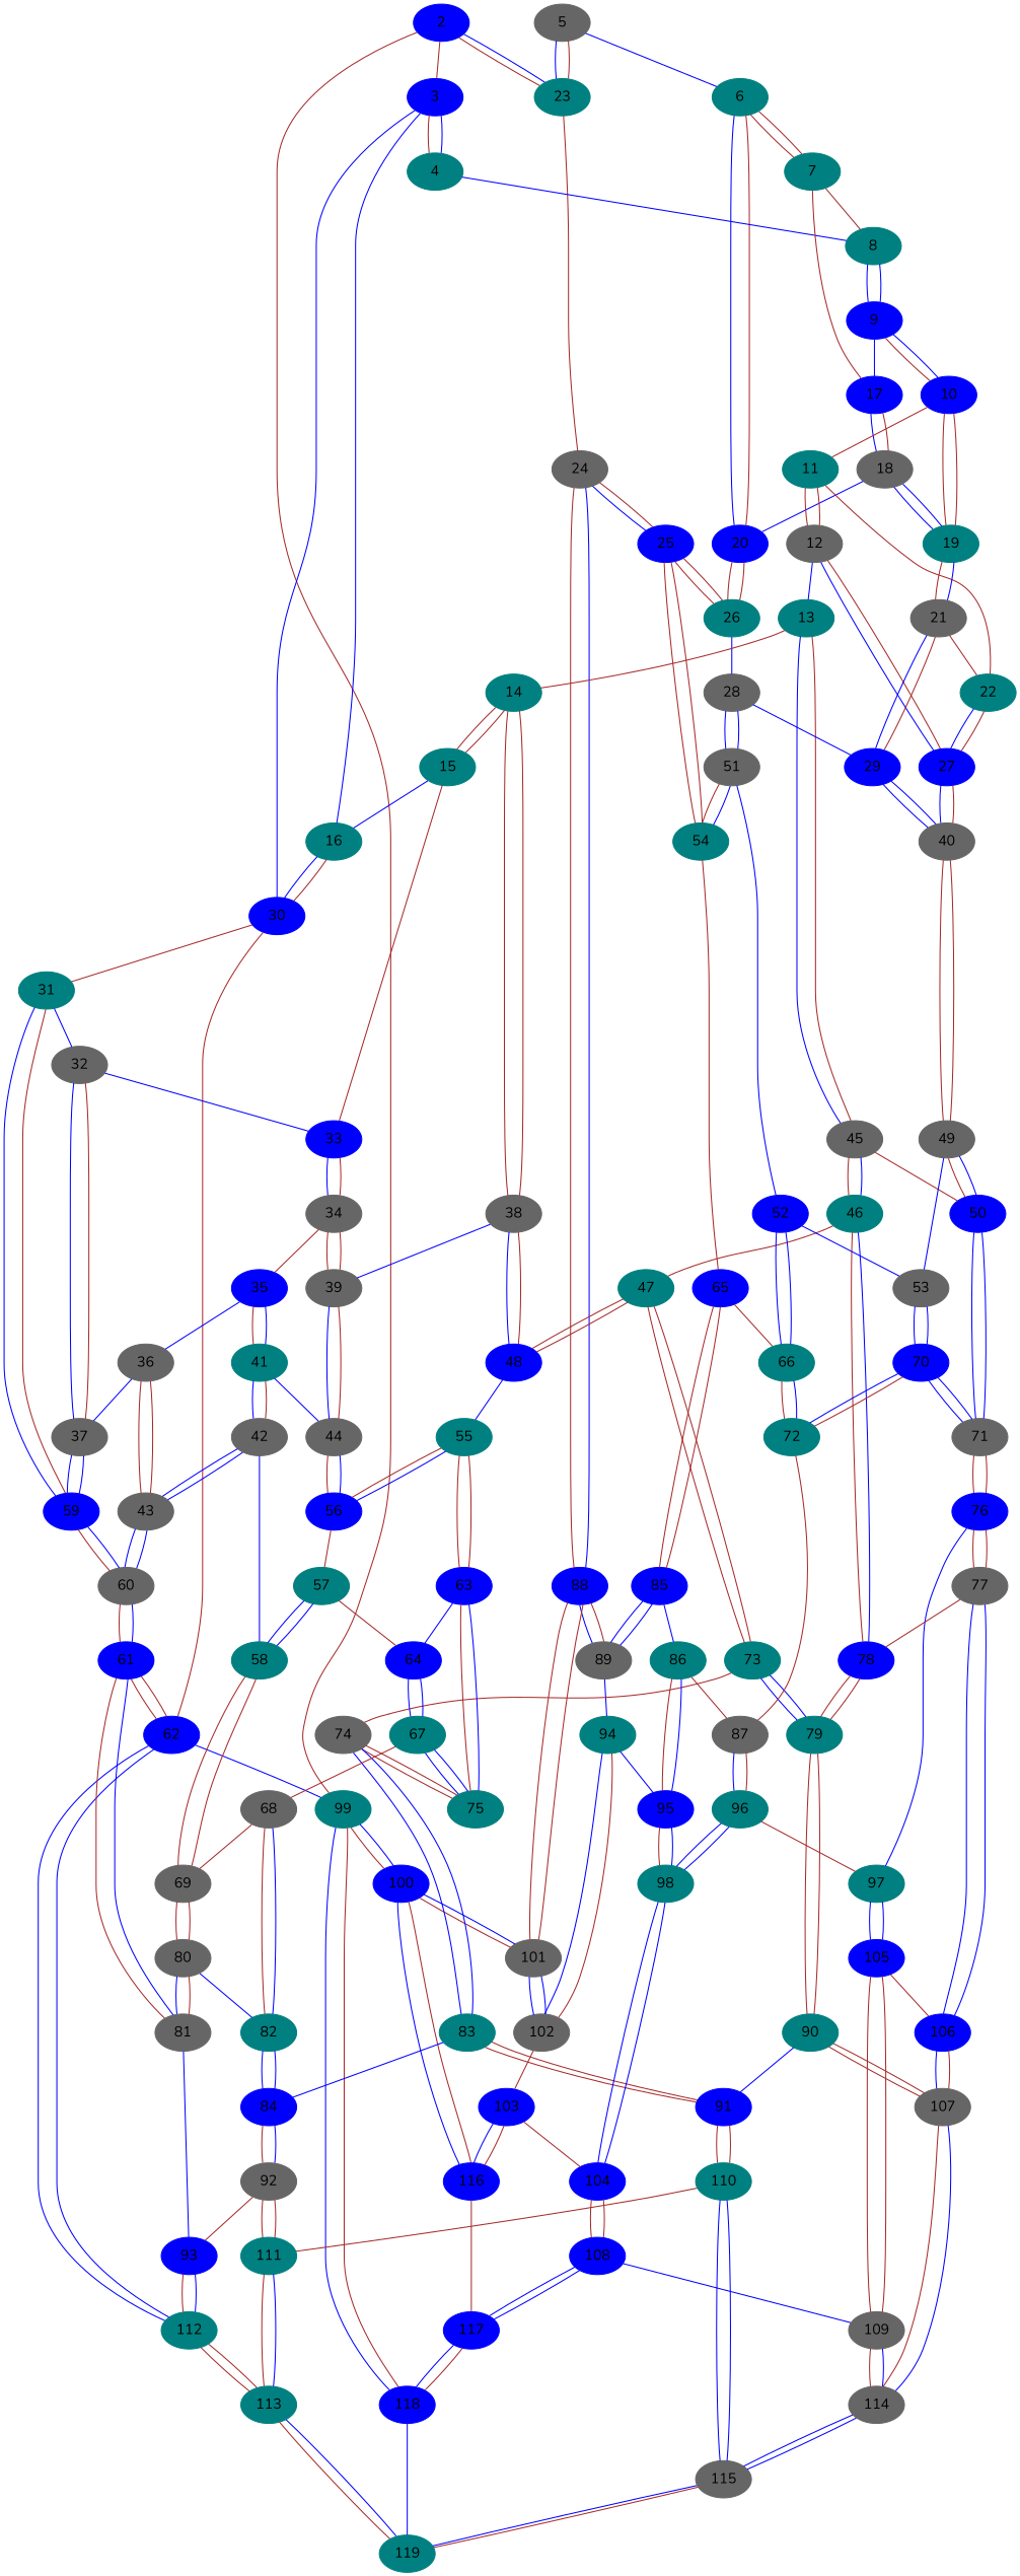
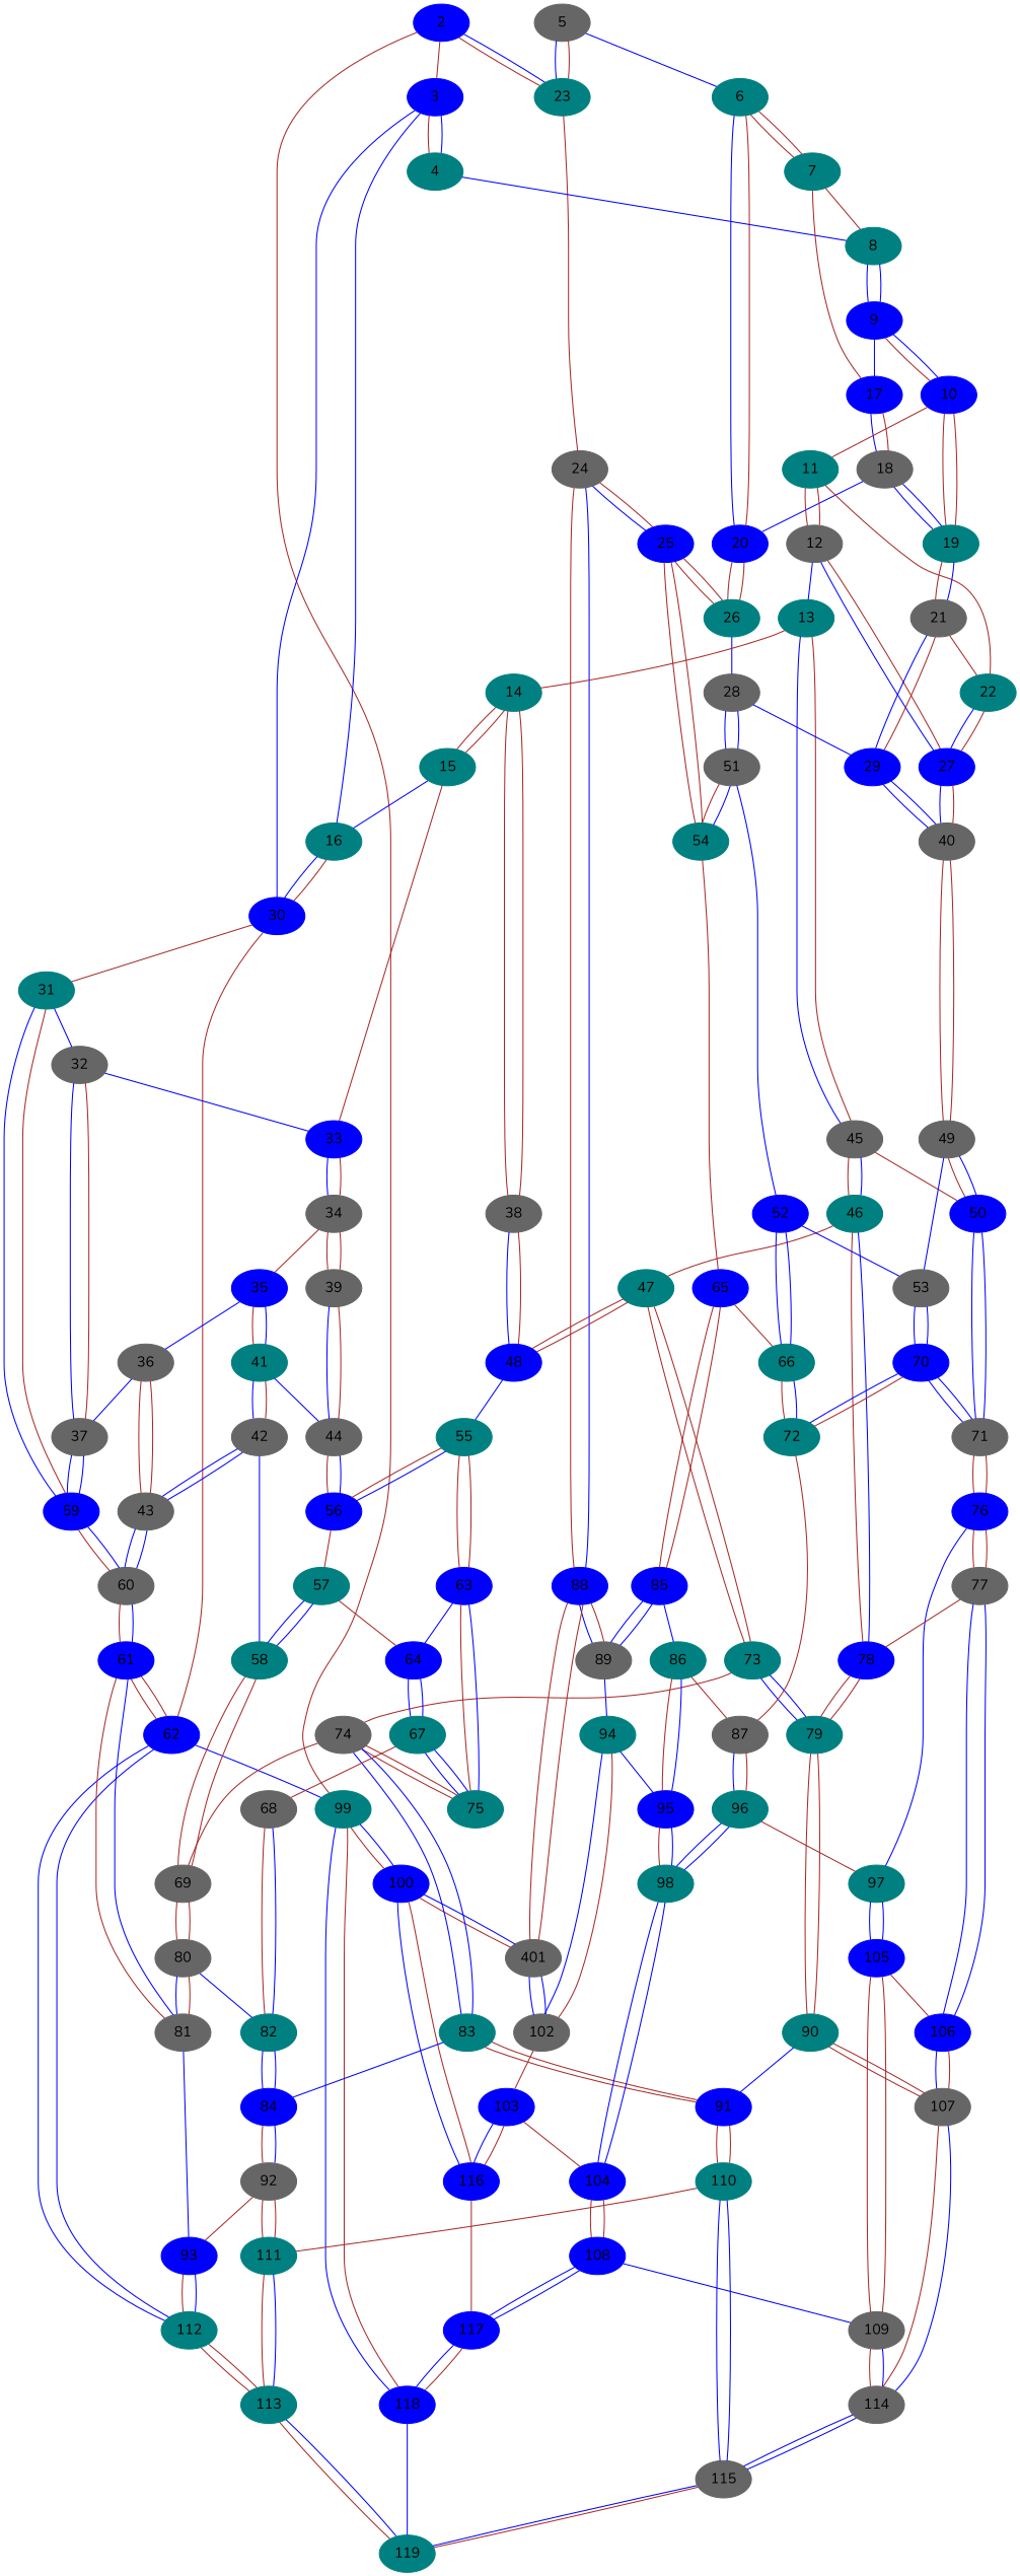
  graph {
    fontname=Nunito
    node [color=teal fontname=Nunito style=filled]
    edge [color=brown fontname=Nunito]
    2 [color=blue]
    3 [color=blue]
    23
    99
    5 [color=gray40]
    6
    4
    16
    30 [color=blue]
    24 [color=gray40]
    100 [color=blue]
    118 [color=blue]
    8
    31
    62 [color=blue]
    9 [color=blue]
    7
    20 [color=blue]
    17 [color=blue]
    26
    18 [color=gray40]
    10 [color=blue]
    11
    19
    12 [color=gray40]
    22
    21 [color=gray40]
    13
    27 [color=blue]
    14
    45 [color=gray40]
    40 [color=gray40]
    15
    38 [color=gray40]
    46
    50 [color=blue]
    33 [color=blue]
    39 [color=gray40]
    48 [color=blue]
    34 [color=gray40]
    29 [color=blue]
    28 [color=gray40]
    25 [color=blue]
    88 [color=blue]
    54
    89 [color=gray40]
-   101 [color=gray40]
+   101 [color=gray40 label=401]
    65 [color=blue]
    51 [color=gray40]
    49 [color=gray40]
    52 [color=blue]
    32 [color=gray40]
    59 [color=blue]
    112
    37 [color=gray40]
    60 [color=gray40]
    35 [color=blue]
    36 [color=gray40]
    41
    44 [color=gray40]
    43 [color=gray40]
    42 [color=gray40]
    55
    56 [color=blue]
    53 [color=gray40]
    58
    69 [color=gray40]
    61 [color=blue]
    57
    47
    78 [color=blue]
    71 [color=gray40]
    73
    79
    74 [color=gray40]
    63 [color=blue]
    70 [color=blue]
    76 [color=blue]
    66
    72
    85 [color=blue]
    64 [color=blue]
    75
    67
    80 [color=gray40]
    81 [color=gray40]
    93 [color=blue]
    113
    68 [color=gray40]
    86
    87 [color=gray40]
    82
    84 [color=blue]
    77 [color=gray40]
    97
    96
    83
    90
    91 [color=blue]
    106 [color=blue]
    105 [color=blue]
    107 [color=gray40]
    92 [color=gray40]
    110
    111
    95 [color=blue]
    94
    98
    102 [color=gray40]
    114 [color=gray40]
    115 [color=gray40]
    103 [color=blue]
    104 [color=blue]
    109 [color=gray40]
    108 [color=blue]
    116 [color=blue]
    119
    117 [color=blue]
    2 -- 3
    2 -- 23
    2 -- 23 [color=blue]
    2 -- 99
    3 -- 4
    3 -- 4 [color=blue]
    3 -- 16 [color=blue]
    3 -- 30 [color=blue]
    23 -- 24
    99 -- 100
    99 -- 100 [color=blue]
    99 -- 118 [color=blue]
    99 -- 118
    5 -- 23 [color=blue]
    5 -- 23
    5 -- 6 [color=blue]
    6 -- 7
    6 -- 7
    6 -- 20 [color=blue]
    6 -- 20
    4 -- 8 [color=blue]
    16 -- 30 [color=blue]
    16 -- 30
    30 -- 31
    30 -- 62
    24 -- 25 [color=blue]
    24 -- 25
    24 -- 88
    24 -- 88 [color=blue]
    100 -- 101
    100 -- 101 [color=blue]
    100 -- 116 [color=blue]
    100 -- 116
    118 -- 119 [color=blue]
    8 -- 9 [color=blue]
    8 -- 9 [color=blue]
    31 -- 32 [color=blue]
    31 -- 59 [color=blue]
    31 -- 59
    62 -- 99 [color=blue]
    62 -- 112 [color=blue]
    62 -- 112 [color=blue]
    9 -- 17 [color=blue]
    9 -- 10
    9 -- 10 [color=blue]
    7 -- 8
    7 -- 17
    20 -- 26
    20 -- 26
    17 -- 18 [color=blue]
    17 -- 18
    26 -- 28 [color=blue]
    18 -- 20 [color=blue]
    18 -- 19 [color=blue]
    18 -- 19 [color=blue]
    10 -- 11
    10 -- 19
    10 -- 19
    11 -- 12
    11 -- 12
    11 -- 22
    19 -- 21
    19 -- 21 [color=blue]
    12 -- 13 [color=blue]
    12 -- 27 [color=blue]
    12 -- 27
    22 -- 27 [color=blue]
    22 -- 27
    21 -- 22
    21 -- 29 [color=blue]
    21 -- 29
    13 -- 14
    13 -- 45 [color=blue]
    13 -- 45
    27 -- 40 [color=blue]
    27 -- 40
    14 -- 15
    14 -- 15
    14 -- 38
    14 -- 38
    45 -- 46
    45 -- 46 [color=blue]
    45 -- 50
    40 -- 49
    40 -- 49
    15 -- 16 [color=blue]
    15 -- 33
-   38 -- 39 [color=blue]
    38 -- 48 [color=blue]
    38 -- 48
    46 -- 47
    46 -- 78
    46 -- 78 [color=blue]
    50 -- 71 [color=blue]
    50 -- 71 [color=blue]
    33 -- 34 [color=blue]
    33 -- 34
    39 -- 44 [color=blue]
    39 -- 44
    48 -- 55 [color=blue]
    34 -- 39
    34 -- 39
    34 -- 35
    29 -- 40 [color=blue]
    29 -- 40 [color=blue]
    28 -- 29 [color=blue]
    28 -- 51 [color=blue]
    28 -- 51 [color=blue]
    25 -- 26
    25 -- 26
    25 -- 54
    25 -- 54
    88 -- 89 [color=blue]
    88 -- 89
    88 -- 101
    88 -- 101
    54 -- 65
    89 -- 94 [color=blue]
    101 -- 102 [color=blue]
    101 -- 102 [color=blue]
    65 -- 66
    65 -- 85
    65 -- 85
    51 -- 54
    51 -- 54 [color=blue]
    51 -- 52 [color=blue]
    49 -- 50
    49 -- 50 [color=blue]
    49 -- 53 [color=blue]
    52 -- 53 [color=blue]
    52 -- 66 [color=blue]
    52 -- 66 [color=blue]
    32 -- 33 [color=blue]
    32 -- 37 [color=blue]
    32 -- 37
    59 -- 60
    59 -- 60 [color=blue]
    112 -- 113
    112 -- 113
    37 -- 59 [color=blue]
    37 -- 59 [color=blue]
    60 -- 61
    60 -- 61 [color=blue]
    35 -- 36 [color=blue]
    35 -- 41
    35 -- 41 [color=blue]
    36 -- 37 [color=blue]
    36 -- 43
    36 -- 43
    41 -- 44 [color=blue]
    41 -- 42 [color=blue]
    41 -- 42
    44 -- 56
    44 -- 56 [color=blue]
    43 -- 60 [color=blue]
    43 -- 60 [color=blue]
    42 -- 43 [color=blue]
    42 -- 43 [color=blue]
    42 -- 58 [color=blue]
    55 -- 56
    55 -- 56 [color=blue]
    55 -- 63
    55 -- 63
    56 -- 57
    53 -- 70 [color=blue]
    53 -- 70 [color=blue]
    58 -- 69
    58 -- 69
    69 -- 80
    69 -- 80
    61 -- 62
    61 -- 62
    61 -- 81
    61 -- 81 [color=blue]
    57 -- 58 [color=blue]
    57 -- 58 [color=blue]
    57 -- 64
    47 -- 48
    47 -- 48
    47 -- 73
    47 -- 73
    78 -- 79
    78 -- 79
    71 -- 76
    71 -- 76
    73 -- 79 [color=blue]
    73 -- 79 [color=blue]
    73 -- 74
    79 -- 90
    79 -- 90
    74 -- 75
    74 -- 75
    74 -- 83 [color=blue]
    74 -- 83 [color=blue]
    63 -- 64 [color=blue]
    63 -- 75
    63 -- 75 [color=blue]
    70 -- 71 [color=blue]
    70 -- 71 [color=blue]
    70 -- 72 [color=blue]
    70 -- 72
    76 -- 77
    76 -- 77
    76 -- 97 [color=blue]
    66 -- 72
    66 -- 72 [color=blue]
    72 -- 87
    85 -- 89 [color=blue]
    85 -- 89 [color=blue]
    85 -- 86 [color=blue]
    64 -- 67 [color=blue]
    64 -- 67 [color=blue]
    67 -- 75 [color=blue]
    67 -- 75 [color=blue]
    67 -- 68
    80 -- 81 [color=blue]
    80 -- 81
    80 -- 82 [color=blue]
    81 -- 93 [color=blue]
    93 -- 112
    93 -- 112 [color=blue]
    113 -- 119
    113 -- 119 [color=blue]
-   68 -- 69
+   74 -- 69
    68 -- 82
    68 -- 82 [color=blue]
    86 -- 87
    86 -- 95
    86 -- 95 [color=blue]
    87 -- 96 [color=blue]
    87 -- 96
    82 -- 84 [color=blue]
    82 -- 84 [color=blue]
    84 -- 92
    84 -- 92 [color=blue]
    77 -- 78
    77 -- 106 [color=blue]
    77 -- 106 [color=blue]
    97 -- 105 [color=blue]
    97 -- 105 [color=blue]
    96 -- 97
    96 -- 98 [color=blue]
    96 -- 98 [color=blue]
    83 -- 84 [color=blue]
    83 -- 91
    83 -- 91
    90 -- 91 [color=blue]
    90 -- 107
    90 -- 107
    91 -- 110
    91 -- 110
    106 -- 107 [color=blue]
    106 -- 107
    105 -- 106
    105 -- 109
    105 -- 109
    107 -- 114
    107 -- 114 [color=blue]
    92 -- 93
    92 -- 111
    92 -- 111
    110 -- 111
    110 -- 115 [color=blue]
    110 -- 115 [color=blue]
    111 -- 113
    111 -- 113 [color=blue]
    95 -- 98
    95 -- 98 [color=blue]
    94 -- 95 [color=blue]
    94 -- 102 [color=blue]
    94 -- 102
    98 -- 104 [color=blue]
    98 -- 104 [color=blue]
    102 -- 103
    114 -- 115 [color=blue]
    114 -- 115 [color=blue]
    115 -- 119 [color=blue]
    115 -- 119
    103 -- 104
    103 -- 116 [color=blue]
    103 -- 116
    104 -- 108
    104 -- 108
    109 -- 114
    109 -- 114 [color=blue]
    108 -- 109 [color=blue]
    108 -- 117 [color=blue]
    108 -- 117 [color=blue]
    116 -- 117
    117 -- 118 [color=blue]
    117 -- 118
  }
